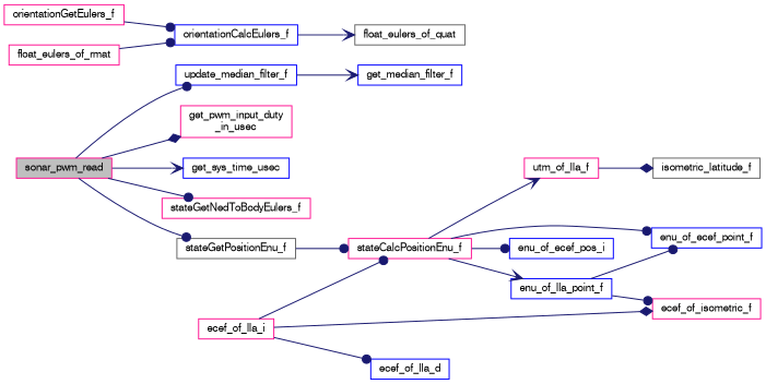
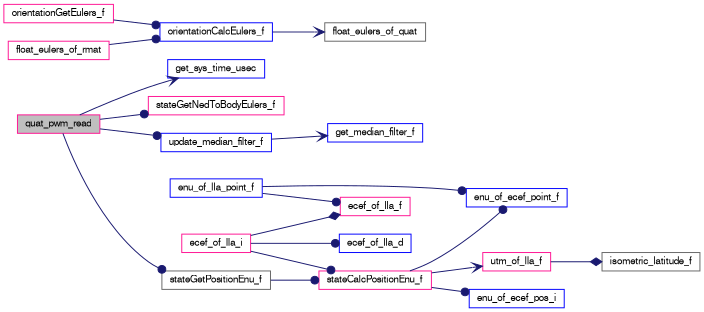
  digraph {
    rankdir=LR
    node [color=deeppink fillcolor=white fontname=FreeSans fontsize=10 shape=record style=filled]
    edge [arrowhead=dot color=midnightblue fontname=FreeSans fontsize=10 labelfontname=FreeSans labelfontsize=10 style=solid]
-   n1 [fillcolor=grey75 fontcolor=black height=0.2 label=sonar_pwm_read width=0.4]
-   n2 [height=0.2 label="get_pwm_input_duty\l_in_usec" width=0.4]
+   n1 [fillcolor=grey75 fontcolor=black height=0.2 label=quat_pwm_read width=0.4]
    n3 [color=blue height=0.2 label=get_sys_time_usec width=0.4]
    n4 [height=0.2 label=stateGetNedToBodyEulers_f width=0.4]
    n5 [color=gray40 height=0.2 label=stateGetPositionEnu_f width=0.4]
    n6 [color=blue height=0.2 label=update_median_filter_f width=0.4]
    n7 [height=0.2 label=stateCalcPositionEnu_f width=0.4]
    n8 [color=blue height=0.2 label=get_median_filter_f width=0.4]
    n9 [height=0.2 label=orientationGetEulers_f width=0.4]
    n10 [color=blue height=0.2 label=orientationCalcEulers_f width=0.4]
    n11 [color=gray40 height=0.2 label=float_eulers_of_quat width=0.4]
    n12 [height=0.2 label=float_eulers_of_rmat width=0.4]
    n13 [color=blue height=0.2 label=enu_of_ecef_point_f width=0.4]
    n14 [color=blue height=0.2 label=enu_of_ecef_pos_i width=0.4]
    n15 [color=blue height=0.2 label=enu_of_lla_point_f width=0.4]
    n16 [height=0.2 label=utm_of_lla_f width=0.4]
-   n17 [height=0.2 label=ecef_of_isometric_f width=0.4]
+   n17 [height=0.2 label=ecef_of_lla_f width=0.4]
    n18 [height=0.2 label=ecef_of_lla_i width=0.4]
    n19 [color=blue height=0.2 label=ecef_of_lla_d width=0.4]
    n20 [color=gray40 height=0.2 label=isometric_latitude_f width=0.4]
-   n1 -> n2 [arrowhead=diamond]
    n1 -> n3 [arrowhead=vee]
    n1 -> n4
    n1 -> n5
    n1 -> n6
    n5 -> n7
    n6 -> n8 [arrowhead=vee]
    n7 -> n13
    n7 -> n14
-   n7 -> n15 [arrowhead=vee]
    n7 -> n16 [arrowhead=vee]
    n9 -> n10
    n10 -> n11 [arrowhead=vee]
    n12 -> n10
    n15 -> n13
    n15 -> n17
    n16 -> n20 [arrowhead=diamond]
    n18 -> n7
    n18 -> n17 [arrowhead=diamond]
    n18 -> n19
  }
